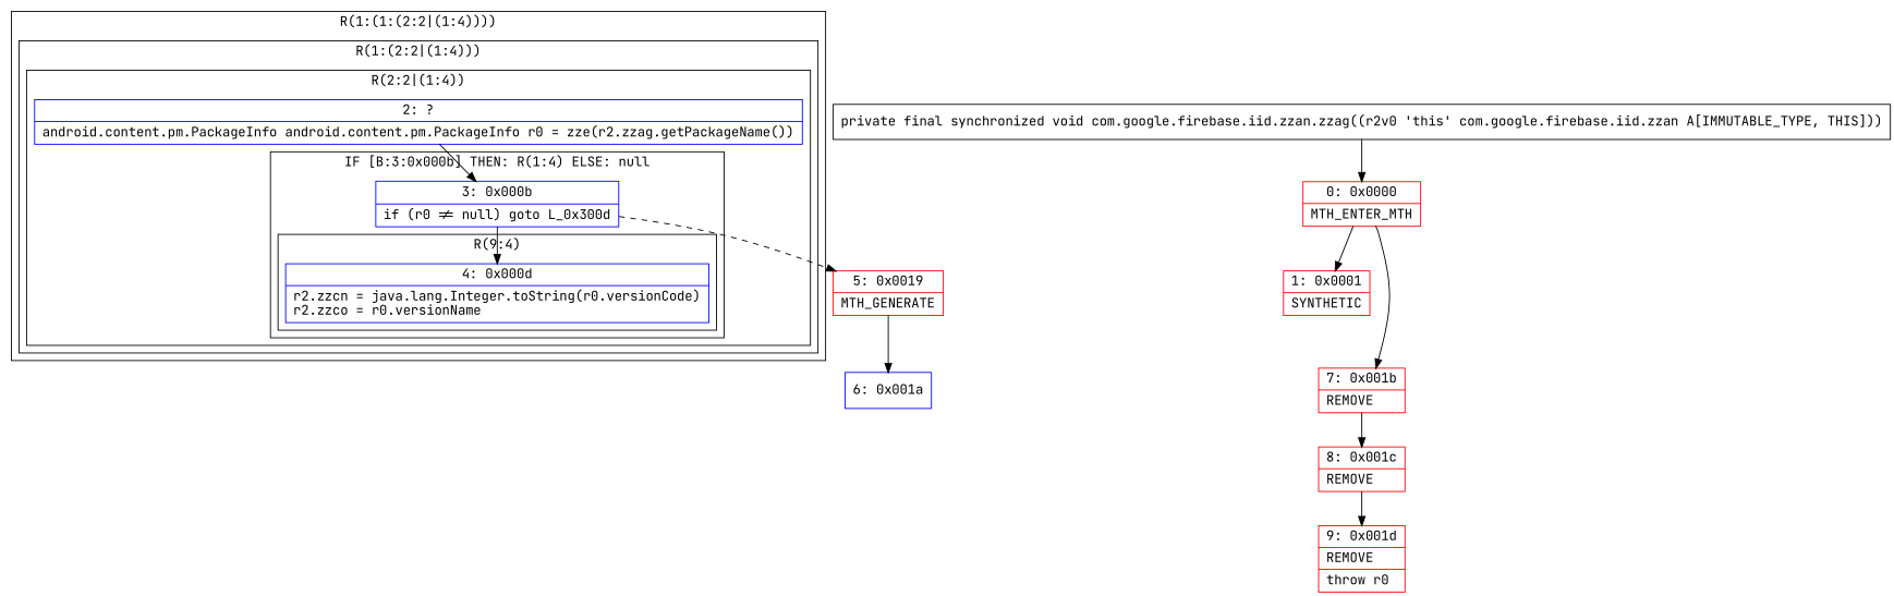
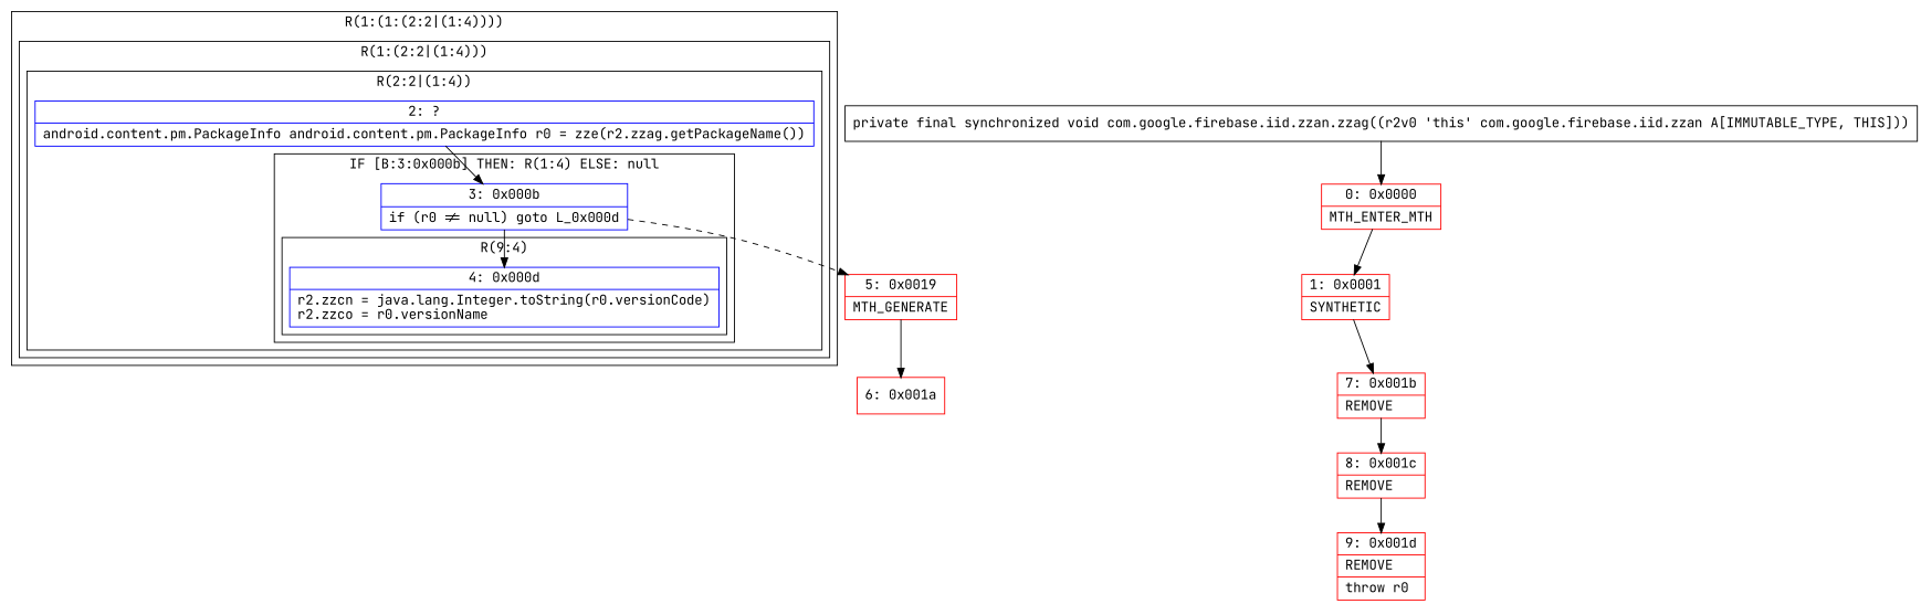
  digraph {
    fontname="JetBrains Mono"
    node [color=red fontname="JetBrains Mono" shape=record]
    edge [fontname="JetBrains Mono"]
    n1 [color=blue label="{4\:\ 0x000d|r2.zzcn = java.lang.Integer.toString(r0.versionCode)\lr2.zzco = r0.versionName\l}"]
-   n2 [color=blue label="{3\:\ 0x000b|if (r0 != null) goto L_0x300d\l}"]
+   n2 [color=blue label="{3\:\ 0x000b|if (r0 != null) goto L_0x000d\l}"]
    n3 [color=blue label="{2\:\ ?|android.content.pm.PackageInfo android.content.pm.PackageInfo r0 = zze(r2.zzag.getPackageName())\l}"]
    n4 [label="{5\:\ 0x0019|MTH_GENERATE\l}"]
-   n5 [color=blue label="{6\:\ 0x001a}"]
+   n5 [label="{6\:\ 0x001a}"]
    n6 [label="{0\:\ 0x0000|MTH_ENTER_MTH\l}"]
    n7 [label="{1\:\ 0x0001|SYNTHETIC\l}"]
    n8 [label="{7\:\ 0x001b|REMOVE\l}"]
    n9 [label="{8\:\ 0x001c|REMOVE\l}"]
    n10 [label="{9\:\ 0x001d|REMOVE\l|throw r0\l}"]
    n11 [label="{private final synchronized void com.google.firebase.iid.zzan.zzag((r2v0 'this' com.google.firebase.iid.zzan A[IMMUTABLE_TYPE, THIS])) }" color=""]
    subgraph cluster_1 {
      label="R(1:(1:(2:2|(1:4))))"
      subgraph cluster_2 {
        label="R(1:(2:2|(1:4)))"
        subgraph cluster_3 {
          label="R(2:2|(1:4))"
          n3
          subgraph cluster_4 {
            label="IF [B:3:0x000b] THEN: R(1:4) ELSE: null"
            n2
            subgraph cluster_5 {
              label="R(9:4)"
              n1
            }
          }
        }
      }
    }
    n2 -> n1
    n2 -> n4 [style=dashed]
    n3 -> n2
    n4 -> n5
    n6 -> n7
-   n6 -> n8
+   n7 -> n8
    n8 -> n9
    n9 -> n10
    n11 -> n6
  }
